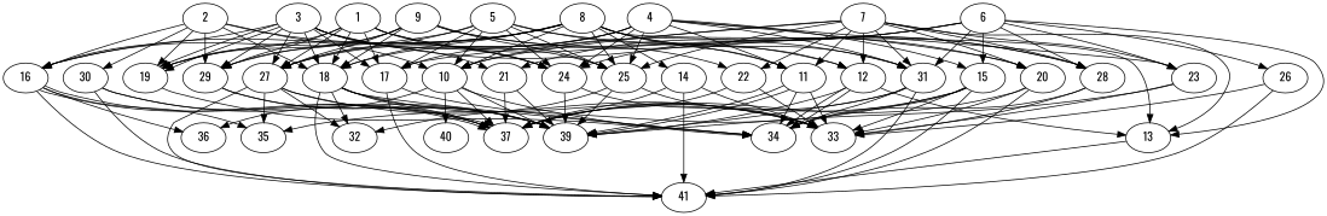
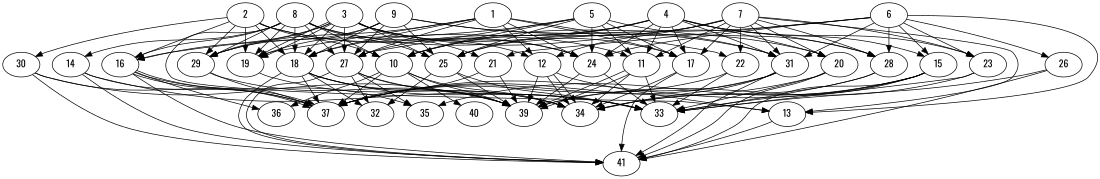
  digraph {
    fontname=Oswald
    node [alpha=0.03 fontname=Oswald]
    edge [fontname=Oswald]
    1 [expect_size=99909285009059520]
    12 [alpha=0.08 expect_size=13958699286528000000000]
    17 [alpha=0.11 expect_size=5169754698622016512]
    18 [alpha=0.05 expect_size=2191198534420861550592]
    19 [alpha=0.11 expect_size=93350201228060000]
    22 [alpha=0.20 expect_size=8234539495656869855232]
    24 [alpha=0.12 expect_size=5523923533824000000000]
    27 [alpha=0.09 expect_size=11795494909797092818944]
    29 [alpha=0.16 expect_size=328966907034455232]
    34 [alpha=0.01 expect_size=1315136724375583744]
    39 [alpha=0.16 expect_size=130123839266605952]
    13 [alpha=0.05 expect_size=876318896468033664]
    41 [alpha=0.18 expect_size=57002046945175728]
    37 [expect_size=8996648065746075648000]
    33 [alpha=0.16 expect_size=4042388859256832000000]
    32 [alpha=0.01 expect_size=717077728394159360]
    35 [alpha=0.20 expect_size=1109095709995509481472]
    2 [alpha=0.11 expect_size=2415200861188935122944]
    10 [alpha=0.10 expect_size=26407741846150400]
    11 [alpha=0.10 expect_size=11393325837515512348672]
    16 [alpha=0.17 expect_size=7137811200640811008000]
    30 [expect_size=2266076489675830198272]
    36 [alpha=0.12 expect_size=4246829881360384000000]
    40 [alpha=0.06 expect_size=121914738269167120]
    3 [alpha=0.02 expect_size=9447846890068400128]
    20 [alpha=0.00 expect_size=2985544822370011136]
    21 [alpha=0.16 expect_size=4005296908713096704]
    25 [alpha=0.07 expect_size=15467365081486974779392]
    4 [expect_size=6890346618783493259264]
    15 [alpha=0.15 expect_size=6620889491460742]
    23 [alpha=0.08 expect_size=40445945666177976]
    31 [alpha=0.05 expect_size=75735765354906176]
    5 [alpha=0.06 expect_size=2283783215721417216]
    28 [alpha=0.06 expect_size=73494608147805104]
    6 [expect_size=34911467474659752]
    26 [alpha=0.18 expect_size=10850426598642602]
    7 [alpha=0.02 expect_size=879407015697311232]
    8 [alpha=0.04 expect_size=55994016944285104]
    14 [alpha=0.12 expect_size=249683724835132480]
    9 [alpha=0.12 expect_size=11580657256641220]
    1 -> 12
    1 -> 17
    1 -> 18
    1 -> 19
    1 -> 22
    1 -> 24
    1 -> 27
    1 -> 29
    12 -> 34
    12 -> 34
    12 -> 39
    12 -> 13
    17 -> 34
    17 -> 41
    18 -> 34
    18 -> 39
    18 -> 41
    18 -> 37
    18 -> 33
    18 -> 32
    19 -> 34
    22 -> 37
    22 -> 33
    24 -> 39
    24 -> 33
    27 -> 39
    27 -> 41
    27 -> 33
    27 -> 32
    27 -> 35
    29 -> 39
    29 -> 37
    13 -> 41
    2 -> 18
    2 -> 19
    2 -> 24
    2 -> 29
    2 -> 10
-   8 -> 11
+   2 -> 11
    2 -> 16
    2 -> 30
    10 -> 34
    10 -> 39
    10 -> 37
    10 -> 36
    10 -> 40
    11 -> 34
    11 -> 39
    11 -> 39
    11 -> 33
    16 -> 41
    16 -> 37
    16 -> 37
    16 -> 35
    16 -> 36
    30 -> 39
    30 -> 41
    30 -> 37
    3 -> 17
    3 -> 18
    3 -> 19
    3 -> 19
    3 -> 24
    3 -> 27
    3 -> 29
    3 -> 16
    3 -> 20
    3 -> 21
    3 -> 25
    20 -> 41
    20 -> 37
    20 -> 33
    21 -> 39
    21 -> 37
    25 -> 39
    25 -> 33
    25 -> 32
    4 -> 17
    4 -> 18
    4 -> 24
    4 -> 27
    4 -> 11
    4 -> 20
    4 -> 25
    4 -> 15
    4 -> 23
    4 -> 31
    15 -> 34
    15 -> 41
    15 -> 37
    15 -> 33
    15 -> 35
    23 -> 39
    23 -> 33
    31 -> 34
    31 -> 39
    31 -> 41
    31 -> 37
    5 -> 17
    5 -> 24
    5 -> 27
    5 -> 10
    5 -> 11
    5 -> 16
    5 -> 25
    5 -> 28
    28 -> 34
    28 -> 33
    6 -> 24
    6 -> 13
    6 -> 10
    6 -> 21
    6 -> 15
    6 -> 23
    6 -> 31
    6 -> 28
    6 -> 26
    26 -> 41
    26 -> 33
    7 -> 12
    7 -> 17
    7 -> 22
    7 -> 13
    7 -> 10
    7 -> 11
    7 -> 20
    7 -> 25
    7 -> 23
    7 -> 31
    7 -> 28
    8 -> 12
    8 -> 18
    8 -> 19
    8 -> 27
    8 -> 29
    8 -> 13
    8 -> 10
    8 -> 16
    8 -> 25
    8 -> 31
    8 -> 14
    14 -> 41
    14 -> 37
    14 -> 33
    9 -> 18
    9 -> 19
    9 -> 27
    9 -> 29
    9 -> 25
    9 -> 31
    9 -> 28
  }
